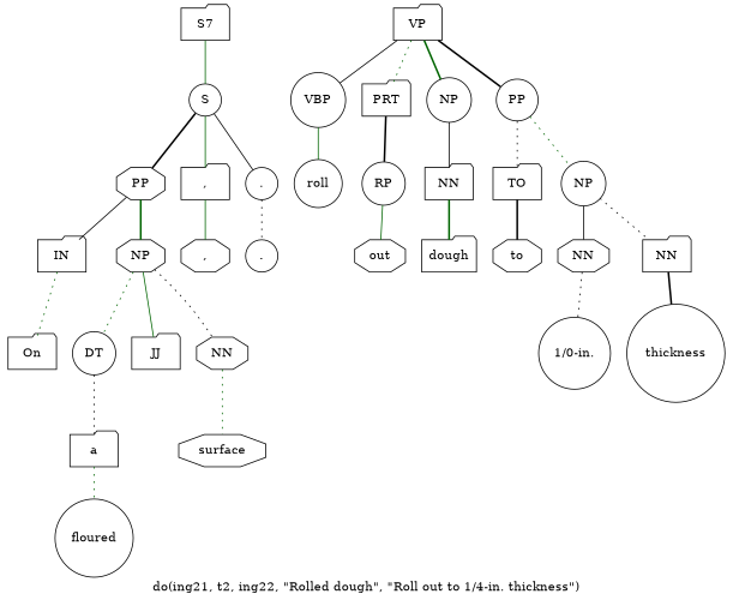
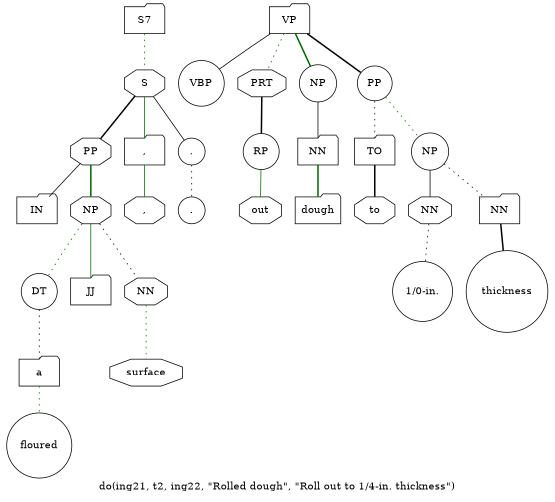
  graph {
    label="do(ing21, t2, ing22, \"Rolled dough\", \"Roll out to 1/4-in. thickness\")"
    node [shape=circle]
    edge [color=black style=dotted]
    n1 [label=S7 shape=folder]
-   n2 [label=S]
+   n2 [label=S shape=octagon]
    n3 [label=PP shape=octagon]
    n4 [label="," shape=folder]
    n5 [label="."]
    n6 [label=IN shape=folder]
    n7 [label=NP shape=octagon]
    n8 [label="," shape=octagon]
    n9 [label=VP shape=folder]
    n10 [label=VBP]
-   n11 [label=PRT shape=folder]
+   n11 [label=PRT shape=octagon]
    n12 [label=NP]
    n13 [label=PP]
    n14 [label="."]
-   n15 [label=On shape=folder]
    n16 [label=DT]
    n17 [label=JJ shape=folder]
    n18 [label=NN shape=octagon]
    n19 [label=a shape=folder]
    n20 [label=surface shape=octagon]
    n21 [label=floured]
-   n22 [label=roll]
    n23 [label=RP]
    n24 [label=NN shape=folder]
    n25 [label=TO shape=folder]
    n26 [label=NP]
    n27 [label=out shape=octagon]
    n28 [label=dough shape=folder]
    n29 [label=to shape=octagon]
    n30 [label=NN shape=octagon]
    n31 [label=NN shape=folder]
    n32 [label="1/0-in."]
    n33 [label=thickness]
-   n1 -- n2 [color=darkgreen style=solid]
+   n1 -- n2 [color=darkgreen]
    n2 -- n3 [style=bold]
    n2 -- n4 [color=darkgreen style=solid]
    n2 -- n5 [style=solid]
    n3 -- n6 [style=solid]
    n3 -- n7 [color=darkgreen style=bold]
    n4 -- n8 [color=darkgreen style=solid]
    n5 -- n14
-   n6 -- n15 [color=darkgreen]
    n7 -- n16 [color=darkgreen]
    n7 -- n17 [color=darkgreen style=solid]
    n7 -- n18
    n9 -- n10 [style=solid]
    n9 -- n11 [color=darkgreen]
    n9 -- n12 [color=darkgreen style=bold]
    n9 -- n13 [style=bold]
-   n10 -- n22 [color=darkgreen style=solid]
    n11 -- n23 [style=bold]
    n12 -- n24 [style=solid]
    n13 -- n25
    n13 -- n26 [color=darkgreen]
    n16 -- n19
    n18 -- n20 [color=darkgreen]
    n19 -- n21 [color=darkgreen]
    n23 -- n27 [color=darkgreen style=solid]
    n24 -- n28 [color=darkgreen style=bold]
    n25 -- n29 [style=bold]
    n26 -- n30 [style=solid]
    n26 -- n31
    n30 -- n32
    n31 -- n33 [style=bold]
  }
